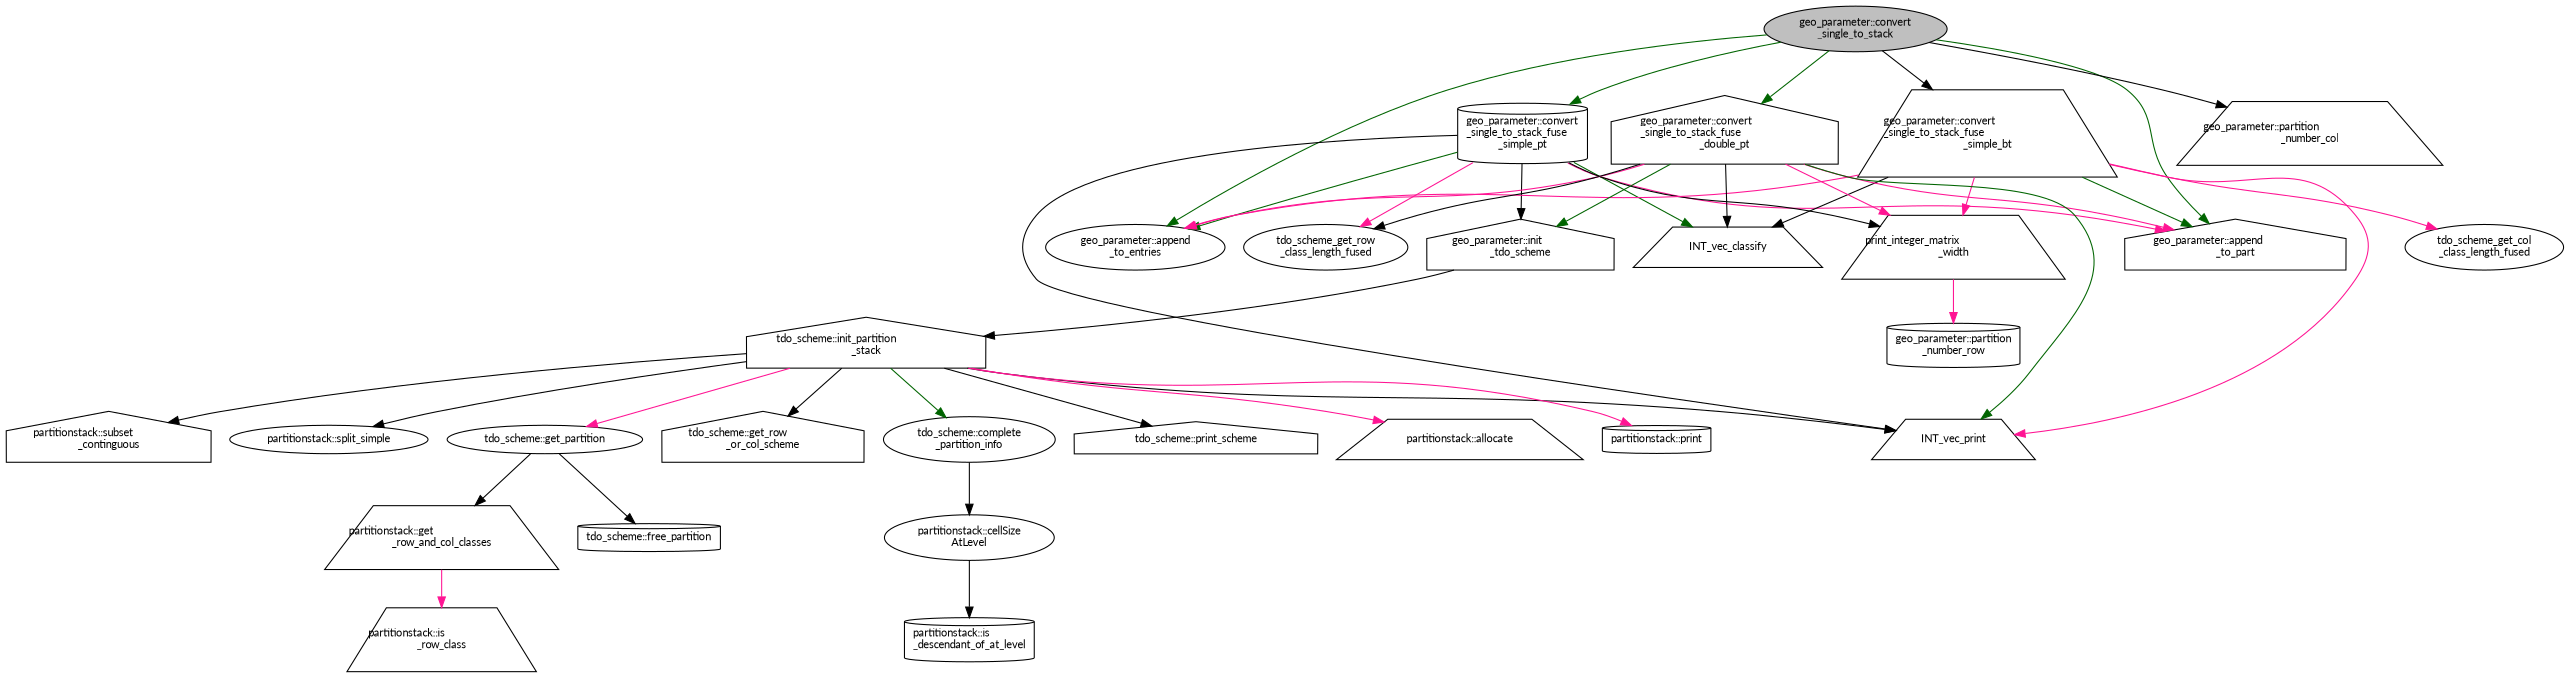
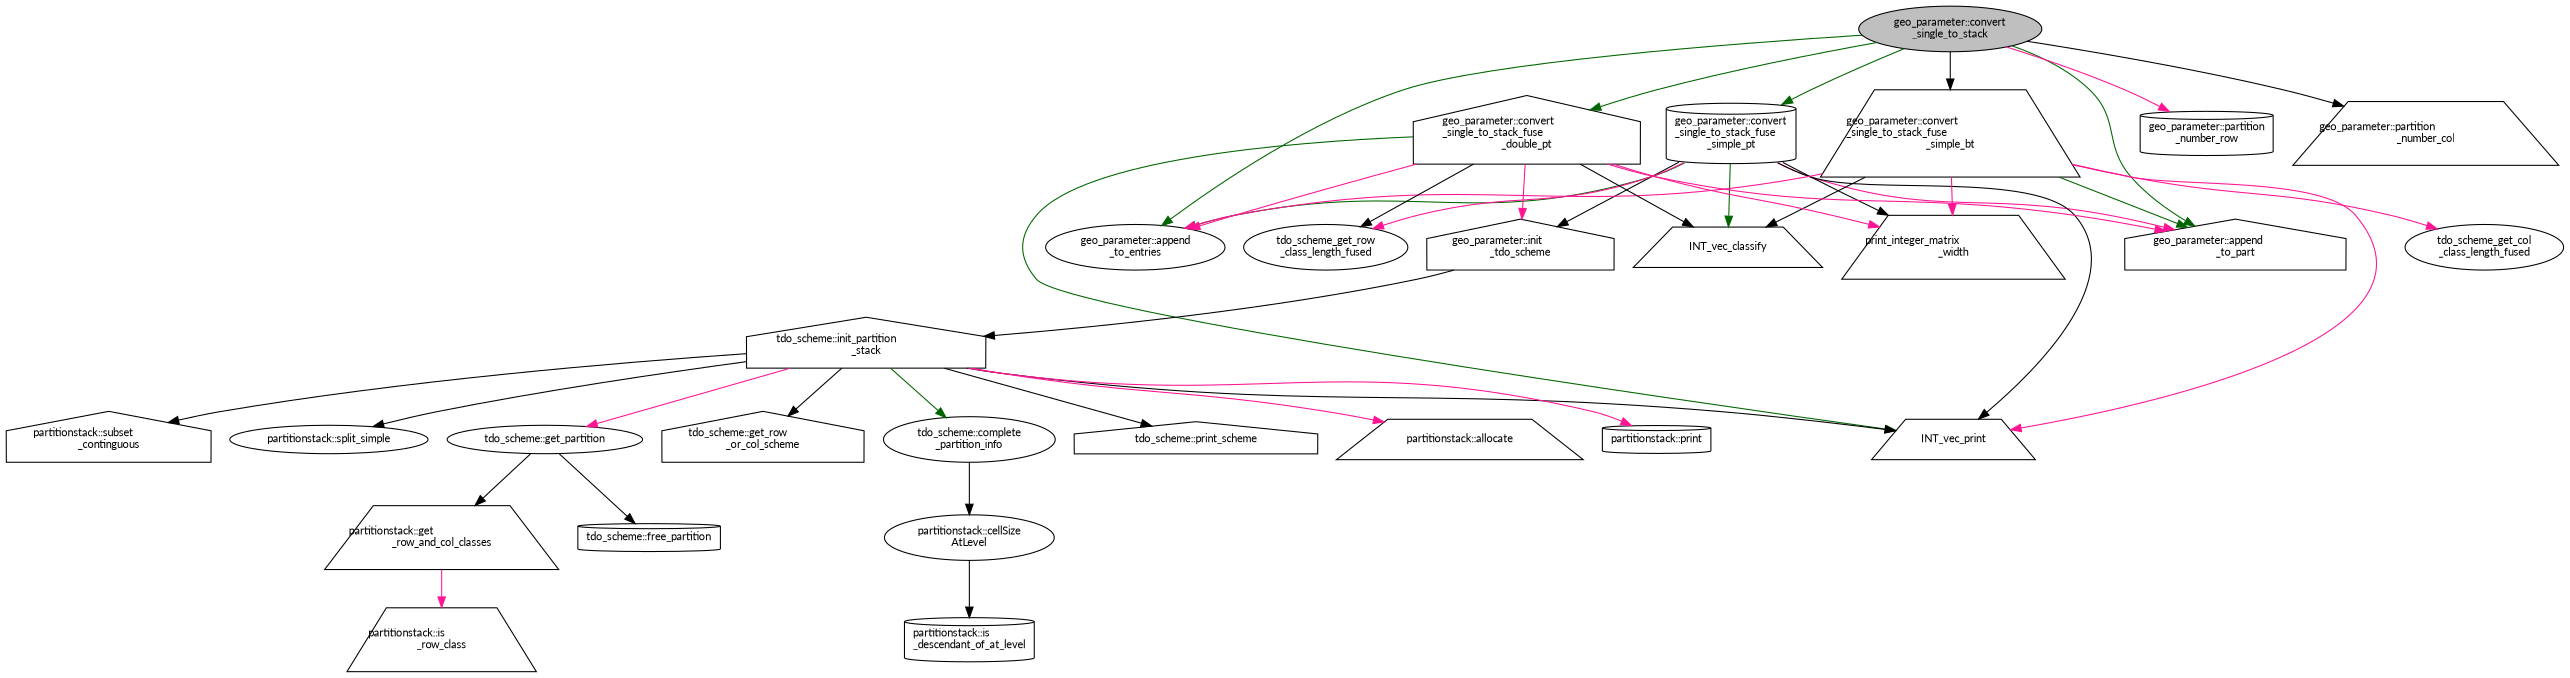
  digraph {
    fontname=Lato
    rankdir=TB
    node [color=black fillcolor=white fontname=Lato fontsize=10 shape=ellipse style=filled]
    edge [color=black fontname=Lato fontsize=10 labelfontname=Helvetica labelfontsize=10 style=solid]
    n1 [fillcolor=grey75 fontcolor=black height=0.2 label="geo_parameter::convert\l_single_to_stack" width=0.4]
    n2 [height=0.2 label="geo_parameter::append\l_to_part" shape=house width=0.4]
    n3 [height=0.2 label="geo_parameter::append\l_to_entries" width=0.4]
    n4 [height=0.2 label="geo_parameter::partition\l_number_row" shape=cylinder width=0.4]
    n5 [height=0.2 label="geo_parameter::partition\l_number_col" shape=trapezium width=0.4]
    n6 [height=0.2 label="geo_parameter::convert\l_single_to_stack_fuse\l_simple_pt" shape=cylinder width=0.4]
    n7 [height=0.2 label="geo_parameter::convert\l_single_to_stack_fuse\l_simple_bt" shape=trapezium width=0.4]
    n8 [height=0.2 label="geo_parameter::convert\l_single_to_stack_fuse\l_double_pt" shape=house width=0.4]
    n9 [height=0.2 label="geo_parameter::init\l_tdo_scheme" shape=house width=0.4]
    n10 [height=0.2 label=INT_vec_print shape=trapezium width=0.4]
    n11 [height=0.2 label=INT_vec_classify shape=trapezium width=0.4]
    n12 [height=0.2 label="tdo_scheme_get_row\l_class_length_fused" width=0.4]
    n13 [height=0.2 label="print_integer_matrix\l_width" shape=trapezium width=0.4]
    n14 [height=0.2 label="tdo_scheme_get_col\l_class_length_fused" width=0.4]
    n15 [height=0.2 label="tdo_scheme::init_partition\l_stack" shape=house width=0.4]
    n16 [height=0.2 label="partitionstack::allocate" shape=trapezium width=0.4]
    n17 [height=0.2 label="partitionstack::print" shape=cylinder width=0.4]
    n18 [height=0.2 label="partitionstack::subset\l_continguous" shape=house width=0.4]
    n19 [height=0.2 label="partitionstack::split_simple" width=0.4]
    n20 [height=0.2 label="tdo_scheme::get_partition" width=0.4]
    n21 [height=0.2 label="tdo_scheme::get_row\l_or_col_scheme" shape=house width=0.4]
    n22 [height=0.2 label="tdo_scheme::complete\l_partition_info" width=0.4]
    n23 [height=0.2 label="tdo_scheme::print_scheme" shape=house width=0.4]
    n24 [height=0.2 label="tdo_scheme::free_partition" shape=cylinder width=0.4]
    n25 [height=0.2 label="partitionstack::get\l_row_and_col_classes" shape=trapezium width=0.4]
    n26 [height=0.2 label="partitionstack::cellSize\lAtLevel" width=0.4]
    n27 [height=0.2 label="partitionstack::is\l_row_class" shape=trapezium width=0.4]
    n28 [height=0.2 label="partitionstack::is\l_descendant_of_at_level" shape=cylinder width=0.4]
    n1 -> n2 [color=darkgreen]
    n1 -> n3 [color=darkgreen]
-   n13 -> n4 [color=deeppink]
+   n1 -> n4 [color=deeppink]
    n1 -> n5
    n1 -> n6 [color=darkgreen]
    n1 -> n7
    n1 -> n8 [color=darkgreen]
    n6 -> n2 [color=deeppink]
    n6 -> n3 [color=darkgreen]
    n6 -> n9
    n6 -> n10
    n6 -> n11 [color=darkgreen]
    n6 -> n12 [color=deeppink]
    n6 -> n13
    n7 -> n2 [color=darkgreen]
    n7 -> n3 [color=deeppink]
    n7 -> n10 [color=deeppink]
    n7 -> n11
    n7 -> n13 [color=deeppink]
    n7 -> n14 [color=deeppink]
    n8 -> n2 [color=deeppink]
    n8 -> n3 [color=deeppink]
-   n8 -> n9 [color=darkgreen]
+   n8 -> n9 [color=deeppink]
    n8 -> n10 [color=darkgreen]
    n8 -> n11
    n8 -> n12
    n8 -> n13 [color=deeppink]
    n9 -> n15
    n15 -> n10
    n15 -> n16 [color=deeppink]
    n15 -> n17 [color=deeppink]
    n15 -> n18
    n15 -> n19
    n15 -> n20 [color=deeppink]
    n15 -> n21
    n15 -> n22 [color=darkgreen]
    n15 -> n23
    n20 -> n24
    n20 -> n25
    n22 -> n26
    n25 -> n27 [color=deeppink]
    n26 -> n28
  }
